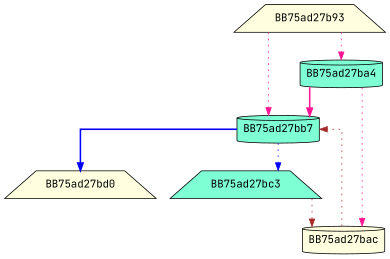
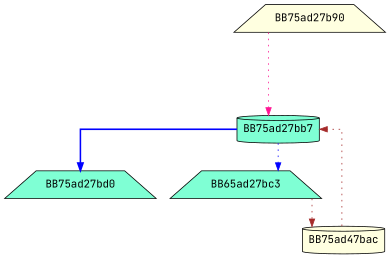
  digraph {
    fontname="JetBrains Mono"
    splines=ortho
    node [fillcolor=aquamarine fontname="JetBrains Mono" shape=cylinder style=filled]
    edge [color=deeppink fontname="JetBrains Mono" style=dotted]
    BB75ad27bb7
-   BB75ad27b90 [fillcolor=lightyellow shape=trapezium label=BB75ad27b93]
-   BB75ad27ba4
-   BB75ad27bd0 [fillcolor=lightyellow shape=trapezium]
-   BB75ad27bc3 [shape=trapezium]
-   BB75ad27bac [fillcolor=lightyellow]
+   BB75ad27b90 [fillcolor=lightyellow shape=trapezium]
+   BB75ad27bd0 [shape=trapezium]
+   BB75ad27bc3 [shape=trapezium label=BB65ad27bc3]
+   BB75ad27bac [fillcolor=lightyellow label=BB75ad47bac]
    BB75ad27bb7 -> BB75ad27bd0 [color=blue style=bold]
    BB75ad27bb7 -> BB75ad27bc3 [color=blue]
    BB75ad27b90 -> BB75ad27bb7
-   BB75ad27b90 -> BB75ad27ba4
-   BB75ad27ba4 -> BB75ad27bb7 [style=bold]
-   BB75ad27ba4 -> BB75ad27bac
    BB75ad27bc3 -> BB75ad27bac [color=brown]
    BB75ad27bac -> BB75ad27bb7 [color=brown]
  }
